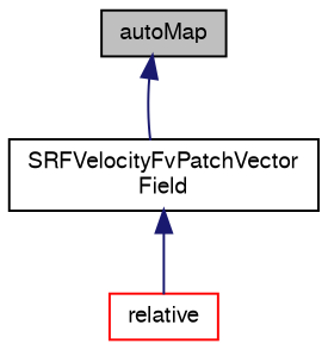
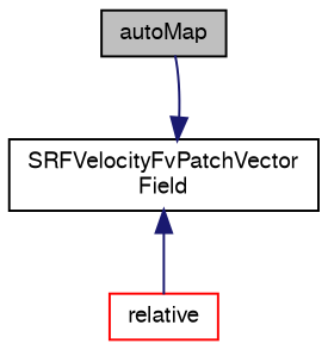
  digraph {
    rankdir=TB
    node [color=black fontname=FreeSans fontsize=10 shape=record]
    edge [color=midnightblue dir=back fontname=FreeSans fontsize=10 labelfontname=FreeSans labelfontsize=10 style=solid]
    n1 [fillcolor=grey75 fontcolor=black height=0.2 label=autoMap style=filled width=0.4]
    n2 [height=0.2 label="SRFVelocityFvPatchVector\lField" width=0.4]
    n3 [color=red height=0.2 label=relative width=0.4]
-   n1 -> n2
+   n2 -> n1
    n2 -> n3
  }
